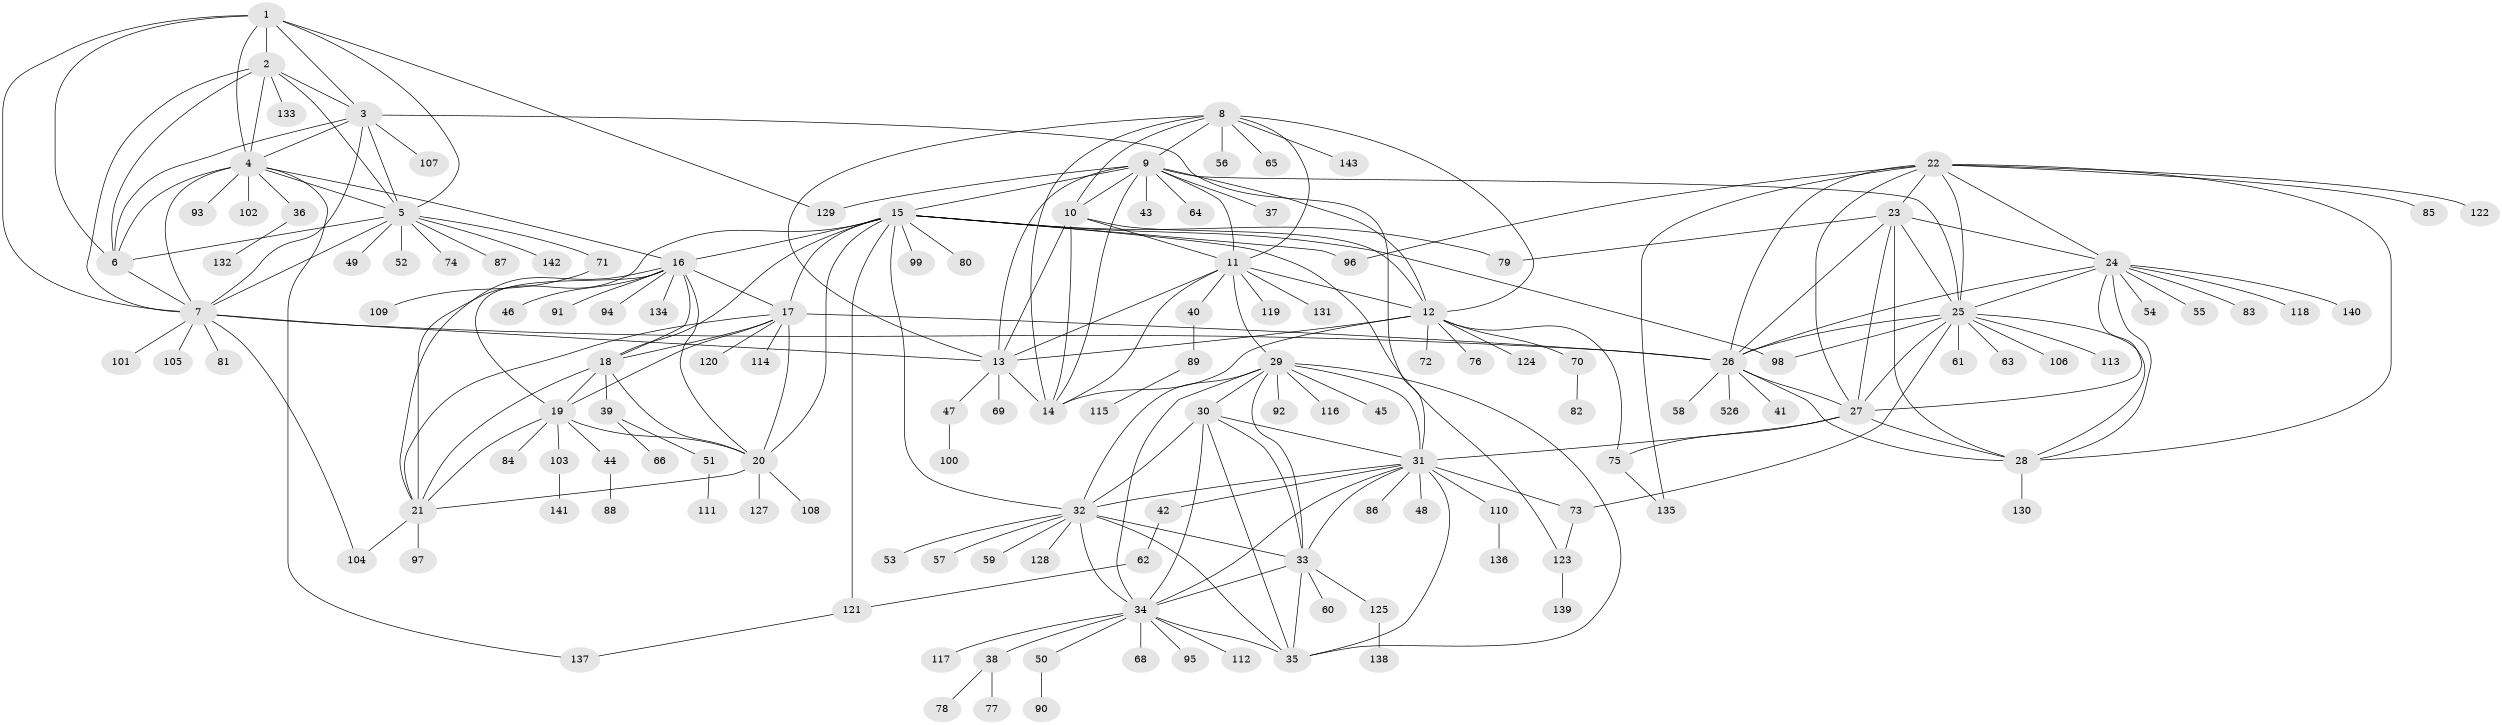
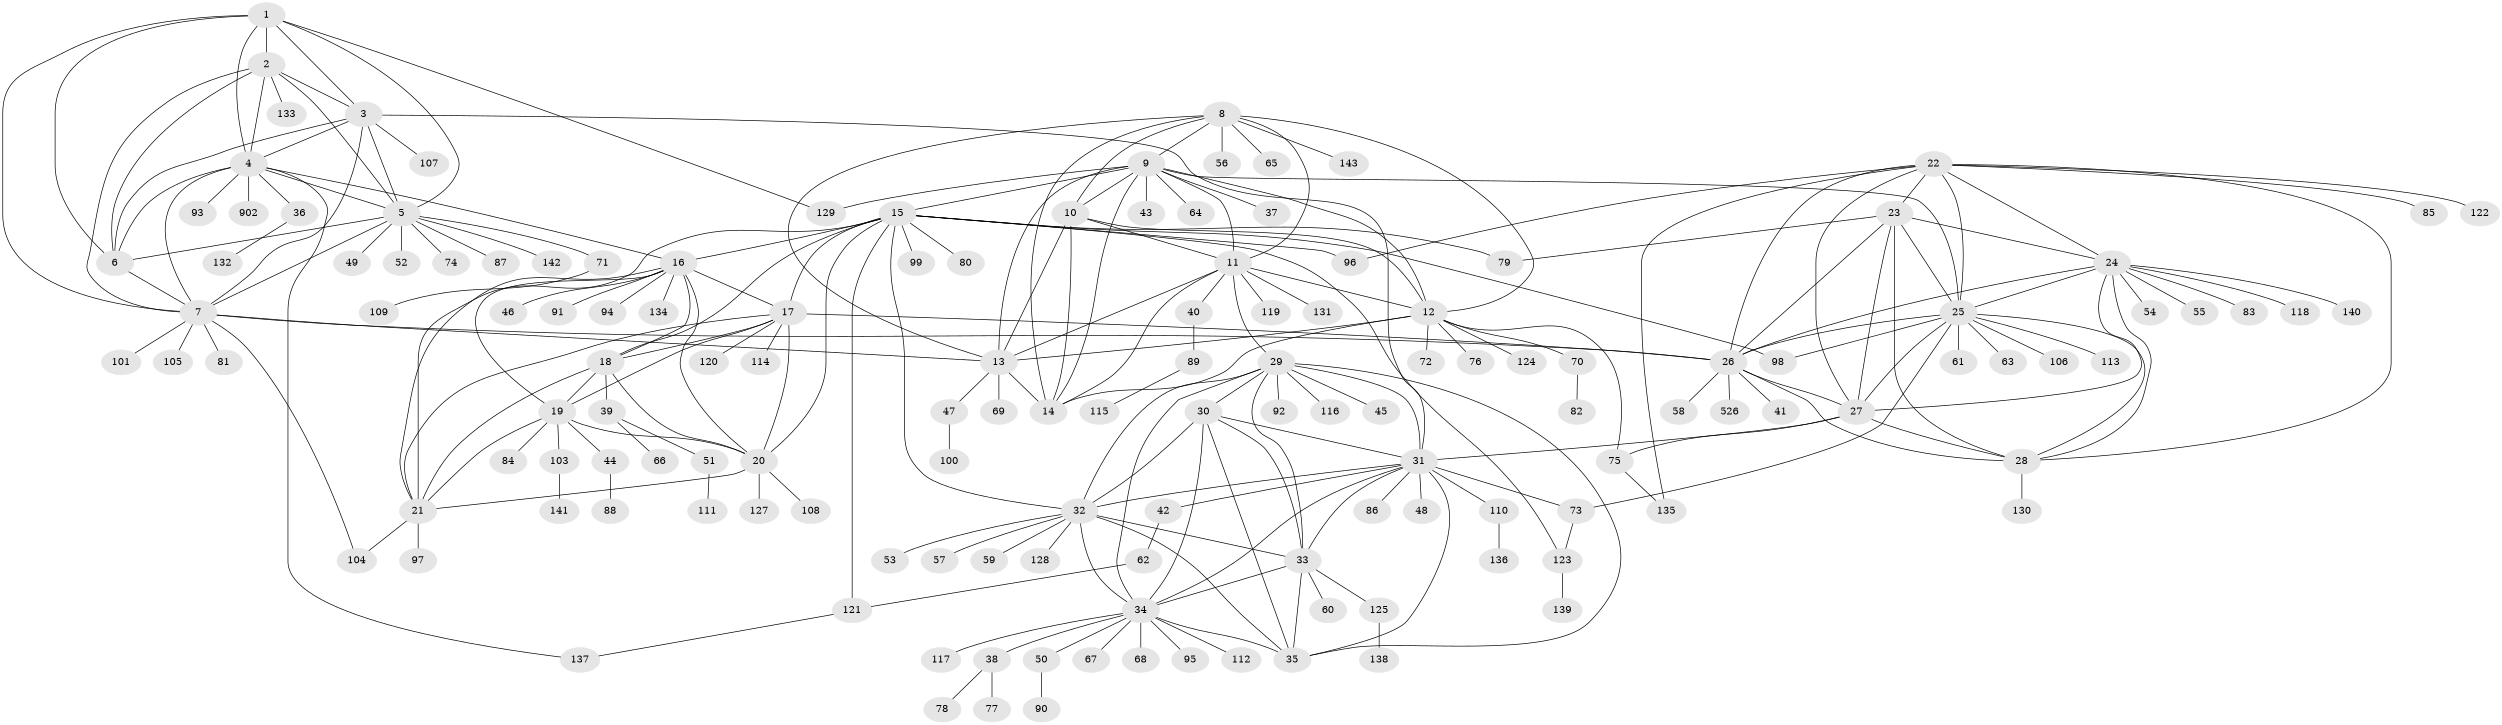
  graph {
    node [color=gray90 style=filled]
    1
    2
    3
    4
    5
    6
    7
    129
    133
    31
    107
    16
    36
    93
-   102
+   102 [label=902]
    137
    49
    52
    71
    74
    87
    142
    13
    26
    81
    101
    104
    105
    32
    73
    33
    34
    35
    42
    48
    86
    110
    17
    18
    19
    20
    21
    46
    91
    94
    134
    132
    109
    14
    47
    69
    27
    28
    41
    58
    n56 [label=526]
    8
    9
    10
    11
    12
    56
    65
    143
    15
    25
    37
    43
    64
    29
    40
    119
    131
    70
    72
    75
    76
    124
    79
    80
    96
    98
    99
    121
    123
    61
    63
    106
    113
    30
    45
    92
    116
    89
    82
    135
    100
    114
    120
    39
    44
    84
    103
    108
    127
    97
    53
    57
    59
    128
    139
    51
    66
    88
    141
    22
    23
    24
    85
    122
    54
    55
    83
    118
    140
    130
    60
    125
    38
    50
+   67
    68
    95
    112
    117
    62
    136
    138
    77
    78
    90
    111
    115
    1 -- 2
    1 -- 3
    1 -- 4
    1 -- 5
    1 -- 6
    1 -- 7
    1 -- 129
    2 -- 3
    2 -- 4
    2 -- 5
    2 -- 6
    2 -- 7
    2 -- 133
    3 -- 4
    3 -- 5
    3 -- 6
    3 -- 7
    3 -- 31
    3 -- 107
    4 -- 5
    4 -- 6
    4 -- 7
    4 -- 16
    4 -- 36
    4 -- 93
    4 -- 102
    4 -- 137
    5 -- 6
    5 -- 7
    5 -- 49
    5 -- 52
    5 -- 71
    5 -- 74
    5 -- 87
    5 -- 142
    6 -- 7
    7 -- 13
    7 -- 26
    7 -- 81
    7 -- 101
    7 -- 104
    7 -- 105
    31 -- 32
    31 -- 73
    31 -- 33
    31 -- 34
    31 -- 35
    31 -- 42
    31 -- 48
    31 -- 86
    31 -- 110
    16 -- 17
    16 -- 18
    16 -- 19
    16 -- 20
    16 -- 21
    16 -- 46
    16 -- 91
    16 -- 94
    16 -- 134
    36 -- 132
    71 -- 109
    13 -- 14
    13 -- 47
    13 -- 69
    26 -- 27
    26 -- 28
    26 -- 41
    26 -- 58
    26 -- n56
    32 -- 33
    32 -- 34
    32 -- 35
    32 -- 53
    32 -- 57
    32 -- 59
    32 -- 128
    73 -- 123
    33 -- 34
    33 -- 35
    33 -- 60
    33 -- 125
    34 -- 35
    34 -- 38
    34 -- 50
+   34 -- 67
    34 -- 68
    34 -- 95
    34 -- 112
    34 -- 117
    42 -- 62
    110 -- 136
    17 -- 26
    17 -- 18
    17 -- 19
    17 -- 20
    17 -- 21
    17 -- 114
    17 -- 120
    18 -- 19
    18 -- 20
    18 -- 21
    18 -- 39
    19 -- 20
    19 -- 21
    19 -- 44
    19 -- 84
    19 -- 103
    20 -- 21
    20 -- 108
    20 -- 127
    21 -- 104
    21 -- 97
    47 -- 100
    27 -- 31
    27 -- 28
    27 -- 75
    28 -- 130
    8 -- 13
    8 -- 14
    8 -- 9
    8 -- 10
    8 -- 11
    8 -- 12
    8 -- 56
    8 -- 65
    8 -- 143
    9 -- 129
    9 -- 13
    9 -- 14
    9 -- 10
    9 -- 11
    9 -- 12
    9 -- 15
    9 -- 25
    9 -- 37
    9 -- 43
    9 -- 64
    10 -- 13
    10 -- 14
    10 -- 11
    10 -- 12
    11 -- 13
    11 -- 14
    11 -- 12
    11 -- 29
    11 -- 40
    11 -- 119
    11 -- 131
    12 -- 13
    12 -- 14
    12 -- 70
    12 -- 72
    12 -- 75
    12 -- 76
    12 -- 124
    15 -- 16
    15 -- 32
    15 -- 17
    15 -- 18
    15 -- 20
    15 -- 21
    15 -- 79
    15 -- 80
    15 -- 96
    15 -- 98
    15 -- 99
    15 -- 121
    15 -- 123
    25 -- 26
    25 -- 73
    25 -- 27
    25 -- 28
    25 -- 98
    25 -- 61
    25 -- 63
    25 -- 106
    25 -- 113
    29 -- 31
    29 -- 32
    29 -- 33
    29 -- 34
    29 -- 35
    29 -- 30
    29 -- 45
    29 -- 92
    29 -- 116
    40 -- 89
    70 -- 82
    75 -- 135
    121 -- 137
    123 -- 139
    30 -- 31
    30 -- 32
    30 -- 33
    30 -- 34
    30 -- 35
    89 -- 115
    39 -- 51
    39 -- 66
    44 -- 88
    103 -- 141
    51 -- 111
    22 -- 26
    22 -- 27
    22 -- 28
    22 -- 25
    22 -- 96
    22 -- 135
    22 -- 23
    22 -- 24
    22 -- 85
    22 -- 122
    23 -- 26
    23 -- 27
    23 -- 28
    23 -- 25
    23 -- 79
    23 -- 24
    24 -- 26
    24 -- 27
    24 -- 28
    24 -- 25
    24 -- 54
    24 -- 55
    24 -- 83
    24 -- 118
    24 -- 140
    125 -- 138
    38 -- 77
    38 -- 78
    50 -- 90
    62 -- 121
  }
